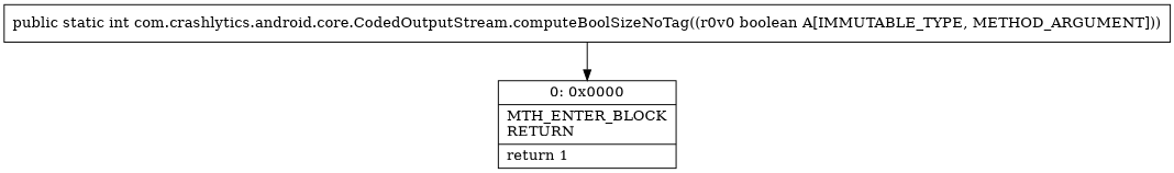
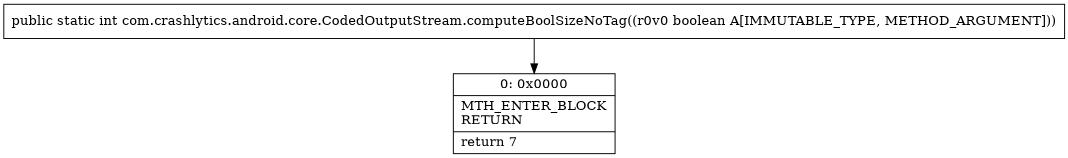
  digraph {
    node [shape=record]
-   n1 [label="{0\:\ 0x0000|MTH_ENTER_BLOCK\lRETURN\l|return 1\l}"]
+   n1 [label="{0\:\ 0x0000|MTH_ENTER_BLOCK\lRETURN\l|return 7\l}"]
    n2 [label="{public static int com.crashlytics.android.core.CodedOutputStream.computeBoolSizeNoTag((r0v0 boolean A[IMMUTABLE_TYPE, METHOD_ARGUMENT])) }"]
    n2 -> n1
  }
